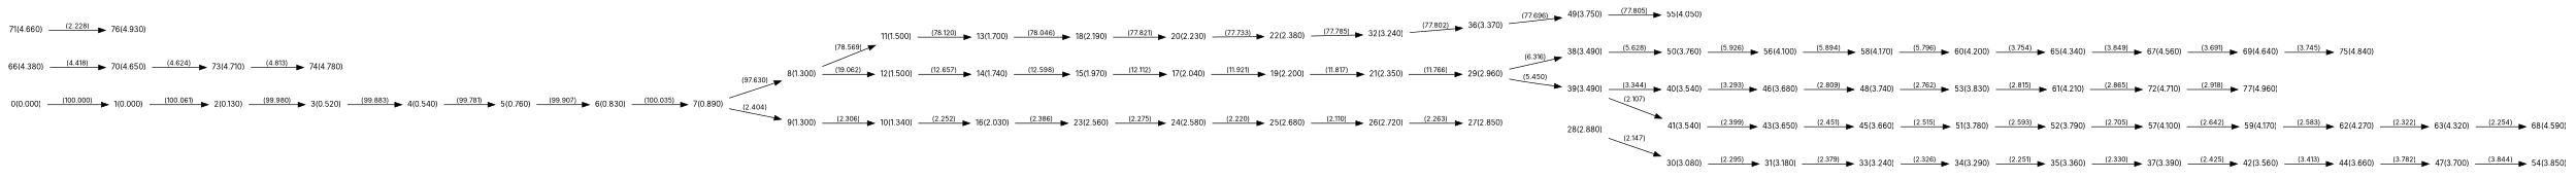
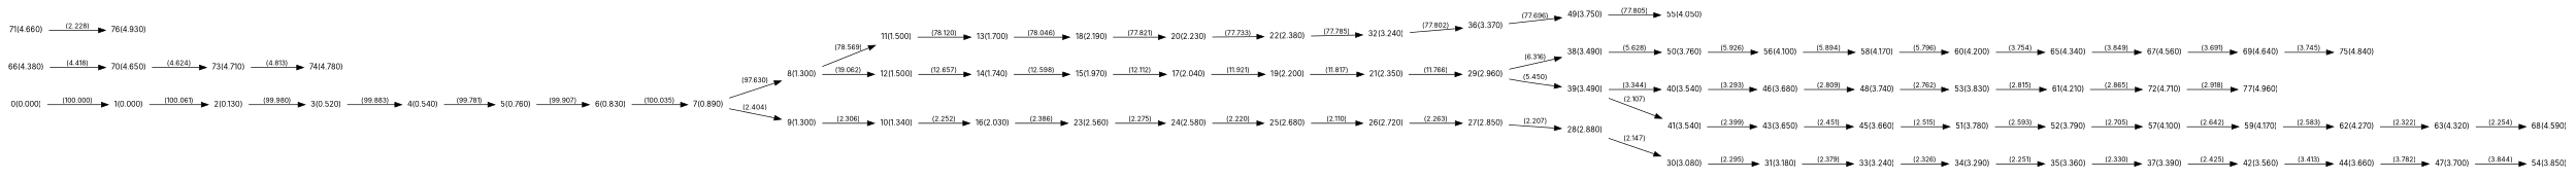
  digraph {
    fontname=Inter
    rankdir=LR
    node [fontname=Inter fontsize=11 shape=plaintext]
    edge [fontname=Inter fontsize=10]
    n1 [label="0(0.000)"]
    n2 [label="1(0.000)"]
    n3 [label="2(0.130)"]
    n4 [label="3(0.520)"]
    n5 [label="4(0.540)"]
    n6 [label="5(0.760)"]
    n7 [label="6(0.830)"]
    n8 [label="7(0.890)"]
    n9 [label="8(1.300)"]
    n10 [label="9(1.300)"]
    n11 [label="11(1.500)"]
    n12 [label="12(1.500)"]
    n13 [label="10(1.340)"]
    n14 [label="13(1.700)"]
    n15 [label="14(1.740)"]
    n16 [label="16(2.030)"]
    n17 [label="23(2.560)"]
    n18 [label="18(2.190)"]
    n19 [label="15(1.970)"]
    n20 [label="20(2.230)"]
    n21 [label="17(2.040)"]
    n22 [label="19(2.200)"]
    n23 [label="24(2.580)"]
    n24 [label="21(2.350)"]
    n25 [label="22(2.380)"]
    n26 [label="29(2.960)"]
    n27 [label="32(3.240)"]
    n28 [label="38(3.490)"]
    n29 [label="39(3.490)"]
    n30 [label="36(3.370)"]
    n31 [label="25(2.680)"]
    n32 [label="26(2.720)"]
    n33 [label="27(2.850)"]
    n34 [label="28(2.880)"]
    n35 [label="30(3.080)"]
    n36 [label="31(3.180)"]
    n37 [label="50(3.760)"]
    n38 [label="40(3.540)"]
    n39 [label="41(3.540)"]
    n40 [label="33(3.240)"]
    n41 [label="34(3.290)"]
    n42 [label="49(3.750)"]
    n43 [label="35(3.360)"]
    n44 [label="37(3.390)"]
    n45 [label="42(3.560)"]
    n46 [label="55(4.050)"]
    n47 [label="44(3.660)"]
    n48 [label="56(4.100)"]
    n49 [label="46(3.680)"]
    n50 [label="43(3.650)"]
    n51 [label="48(3.740)"]
    n52 [label="45(3.660)"]
    n53 [label="47(3.700)"]
    n54 [label="51(3.780)"]
    n55 [label="54(3.850)"]
    n56 [label="52(3.790)"]
    n57 [label="53(3.830)"]
    n58 [label="61(4.210)"]
    n59 [label="58(4.170)"]
    n60 [label="57(4.100)"]
    n61 [label="59(4.170)"]
    n62 [label="72(4.710)"]
    n63 [label="60(4.200)"]
    n64 [label="62(4.270)"]
    n65 [label="65(4.340)"]
    n66 [label="63(4.320)"]
    n67 [label="67(4.560)"]
    n68 [label="77(4.960)"]
    n69 [label="68(4.590)"]
    n70 [label="66(4.380)"]
    n71 [label="70(4.650)"]
    n72 [label="69(4.640)"]
    n73 [label="73(4.710)"]
    n74 [label="75(4.840)"]
    n75 [label="71(4.660)"]
    n76 [label="76(4.930)"]
    n77 [label="74(4.780)"]
    n1 -> n2 [label="(100.000)"]
    n2 -> n3 [label="(100.061)"]
    n3 -> n4 [label="(99.980)"]
    n4 -> n5 [label="(99.883)"]
    n5 -> n6 [label="(99.781)"]
    n6 -> n7 [label="(99.907)"]
    n7 -> n8 [label="(100.035)"]
    n8 -> n9 [label="(97.630)"]
    n8 -> n10 [label="(2.404)"]
    n9 -> n11 [label="(78.569)"]
    n9 -> n12 [label="(19.062)"]
    n10 -> n13 [label="(2.306)"]
    n11 -> n14 [label="(78.120)"]
    n12 -> n15 [label="(12.657)"]
    n13 -> n16 [label="(2.252)"]
    n14 -> n18 [label="(78.046)"]
    n15 -> n19 [label="(12.598)"]
    n16 -> n17 [label="(2.386)"]
    n17 -> n23 [label="(2.275)"]
    n18 -> n20 [label="(77.821)"]
    n19 -> n21 [label="(12.112)"]
    n20 -> n25 [label="(77.733)"]
    n21 -> n22 [label="(11.921)"]
    n22 -> n24 [label="(11.817)"]
    n23 -> n31 [label="(2.220)"]
    n24 -> n26 [label="(11.766)"]
    n25 -> n27 [label="(77.785)"]
    n26 -> n28 [label="(6.316)"]
    n26 -> n29 [label="(5.450)"]
    n27 -> n30 [label="(77.802)"]
    n28 -> n37 [label="(5.628)"]
    n29 -> n38 [label="(3.344)"]
    n29 -> n39 [label="(2.107)"]
    n30 -> n42 [label="(77.696)"]
    n31 -> n32 [label="(2.110)"]
    n32 -> n33 [label="(2.263)"]
+   n33 -> n34 [label="(2.207)"]
    n34 -> n35 [label="(2.147)"]
    n35 -> n36 [label="(2.295)"]
    n36 -> n40 [label="(2.379)"]
    n37 -> n48 [label="(5.926)"]
    n38 -> n49 [label="(3.293)"]
    n39 -> n50 [label="(2.399)"]
    n40 -> n41 [label="(2.326)"]
    n41 -> n43 [label="(2.251)"]
    n42 -> n46 [label="(77.805)"]
    n43 -> n44 [label="(2.330)"]
    n44 -> n45 [label="(2.425)"]
    n45 -> n47 [label="(3.413)"]
    n47 -> n53 [label="(3.782)"]
    n48 -> n59 [label="(5.894)"]
    n49 -> n51 [label="(2.809)"]
    n50 -> n52 [label="(2.451)"]
    n51 -> n57 [label="(2.762)"]
    n52 -> n54 [label="(2.515)"]
    n53 -> n55 [label="(3.844)"]
    n54 -> n56 [label="(2.593)"]
    n56 -> n60 [label="(2.705)"]
    n57 -> n58 [label="(2.815)"]
    n58 -> n62 [label="(2.865)"]
    n59 -> n63 [label="(5.796)"]
    n60 -> n61 [label="(2.642)"]
    n61 -> n64 [label="(2.583)"]
    n62 -> n68 [label="(2.918)"]
    n63 -> n65 [label="(3.754)"]
    n64 -> n66 [label="(2.322)"]
    n65 -> n67 [label="(3.849)"]
    n66 -> n69 [label="(2.254)"]
    n67 -> n72 [label="(3.691)"]
    n70 -> n71 [label="(4.418)"]
    n71 -> n73 [label="(4.624)"]
    n72 -> n74 [label="(3.745)"]
    n73 -> n77 [label="(4.813)"]
    n75 -> n76 [label="(2.228)"]
  }
